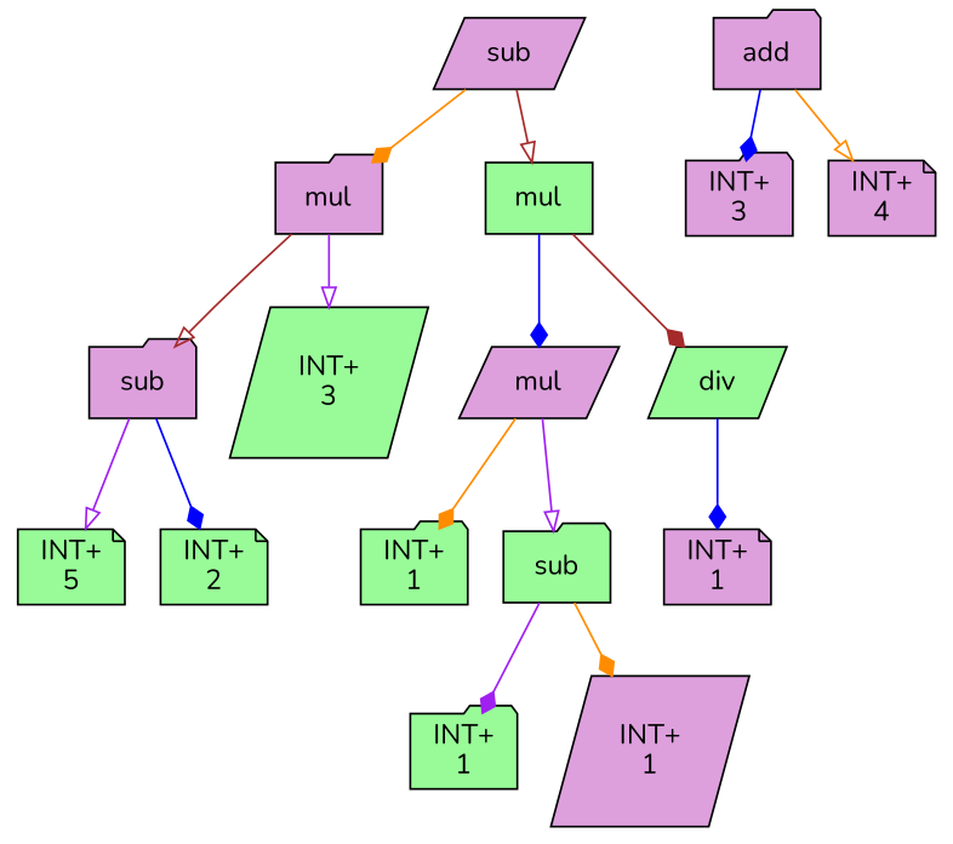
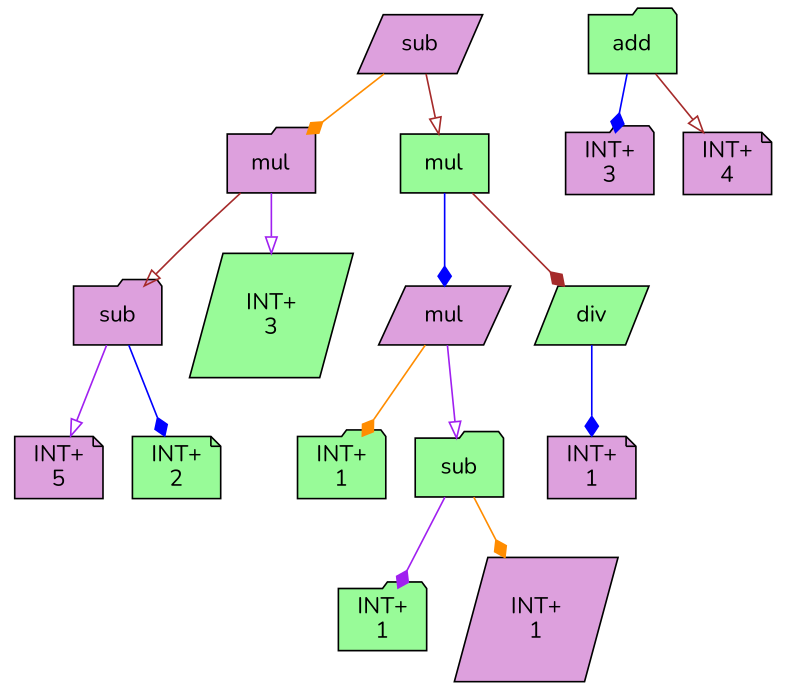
  digraph {
    fontname=Nunito
    node [fillcolor=plum fontname=Nunito shape=folder style=filled]
    edge [arrowhead=diamond color=darkorange fontname=Nunito]
    n1 [label=sub shape=parallelogram]
    n2 [label=mul]
    n3 [fillcolor=palegreen label=mul shape=box]
    n4 [label=sub]
    n5 [fillcolor=palegreen label="INT+\n3" shape=parallelogram]
    n6 [label=mul shape=parallelogram]
    n7 [fillcolor=palegreen label=div shape=parallelogram]
-   n8 [fillcolor=palegreen label="INT+\n5" shape=note]
+   n8 [label="INT+\n5" shape=note]
    n9 [fillcolor=palegreen label="INT+\n2" shape=note]
    n10 [fillcolor=palegreen label="INT+\n1"]
    n11 [fillcolor=palegreen label=sub]
    n12 [label="INT+\n1" shape=note]
    n13 [fillcolor=palegreen label="INT+\n1"]
    n14 [label="INT+\n1" shape=parallelogram]
-   n15 [label=add]
+   n15 [fillcolor=palegreen label=add]
    n16 [label="INT+\n3"]
    n17 [label="INT+\n4" shape=note]
    n1 -> n2
    n1 -> n3 [arrowhead=onormal color=brown]
    n2 -> n4 [arrowhead=onormal color=brown]
    n2 -> n5 [arrowhead=onormal color=purple]
    n3 -> n6 [color=blue]
    n3 -> n7 [color=brown]
    n4 -> n8 [arrowhead=onormal color=purple]
    n4 -> n9 [color=blue]
    n6 -> n10
    n6 -> n11 [arrowhead=onormal color=purple]
    n7 -> n12 [color=blue]
    n11 -> n13 [color=purple]
    n11 -> n14
    n15 -> n16 [color=blue]
-   n15 -> n17 [arrowhead=onormal]
+   n15 -> n17 [arrowhead=onormal color=brown]
  }
